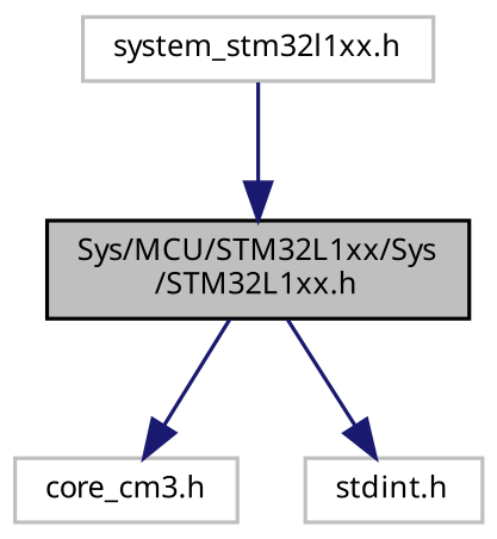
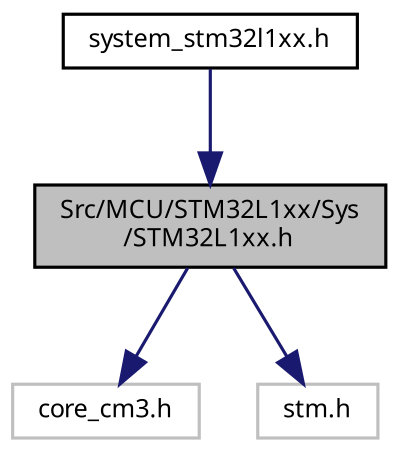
  digraph {
    node [color=black fillcolor=white fontname=Sans fontsize=8 shape=record style=filled]
    edge [color=midnightblue fontname=Sans fontsize=8 labelfontname=Sans labelfontsize=8 style=solid]
-   n1 [fillcolor=grey75 fontcolor=black height=0.2 label="Sys/MCU/STM32L1xx/Sys\l/STM32L1xx.h" width=0.4]
+   n1 [fillcolor=grey75 fontcolor=black height=0.2 label="Src/MCU/STM32L1xx/Sys\l/STM32L1xx.h" width=0.4]
    n2 [color=grey75 height=0.2 label="core_cm3.h" width=0.4]
-   n3 [color=grey75 height=0.2 label="stdint.h" width=0.4]
-   n4 [color=grey75 height=0.2 label="system_stm32l1xx.h" width=0.4]
+   n3 [color=grey75 height=0.2 label="stm.h" width=0.4]
+   n4 [height=0.2 label="system_stm32l1xx.h" width=0.4]
    n1 -> n2
    n1 -> n3
    n4 -> n1
  }
